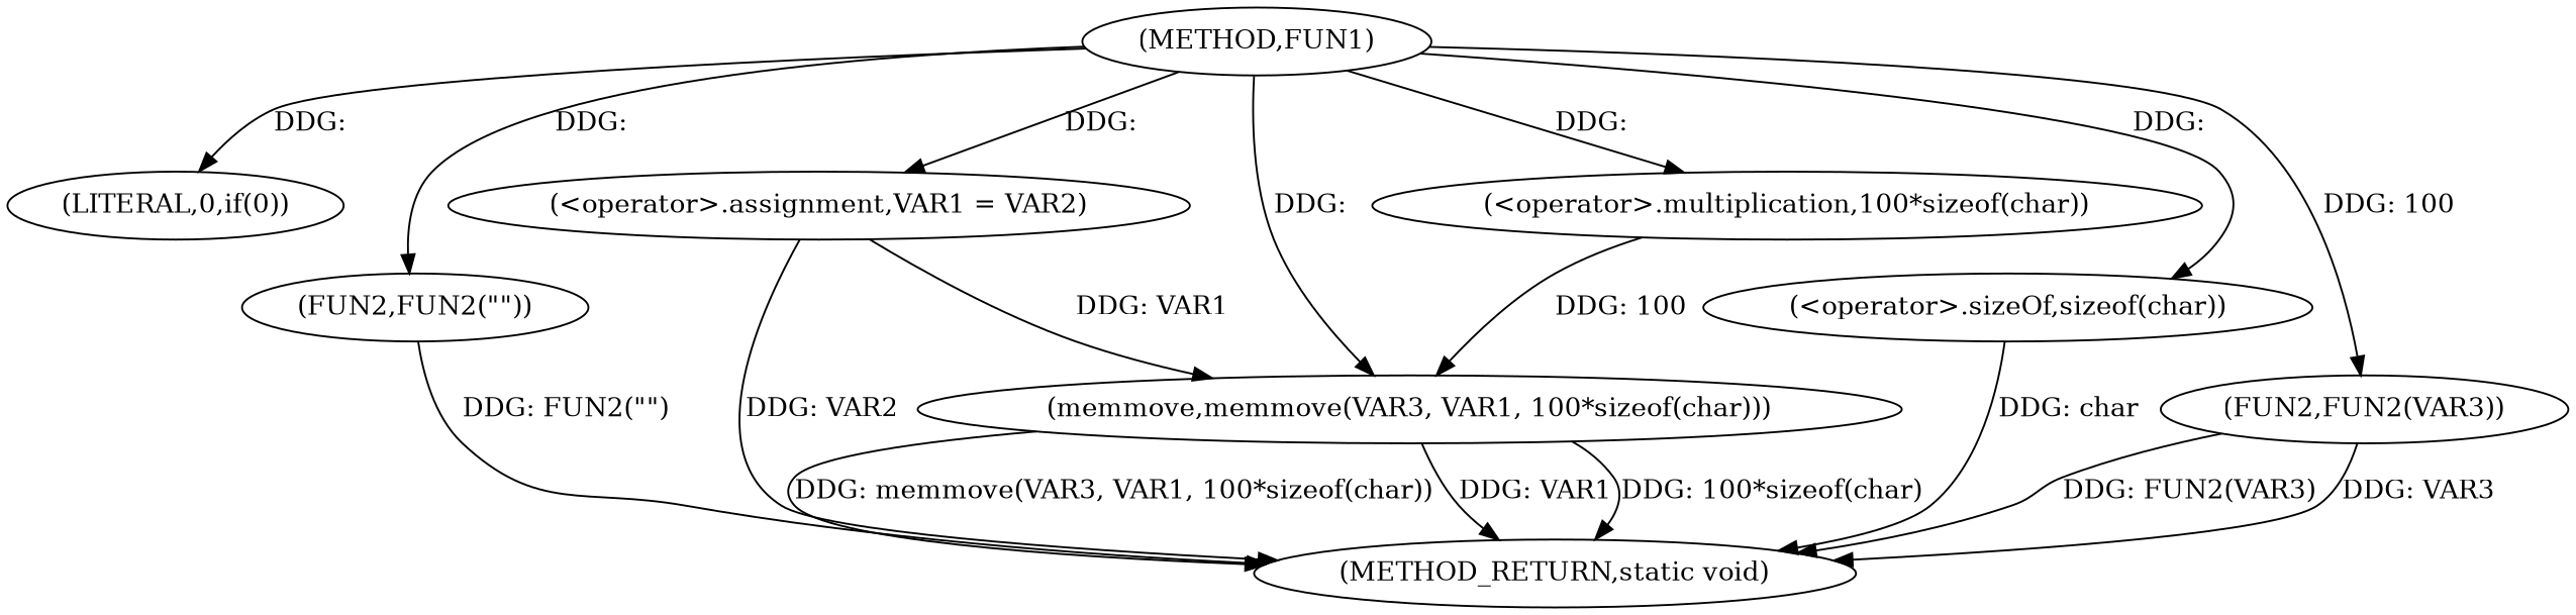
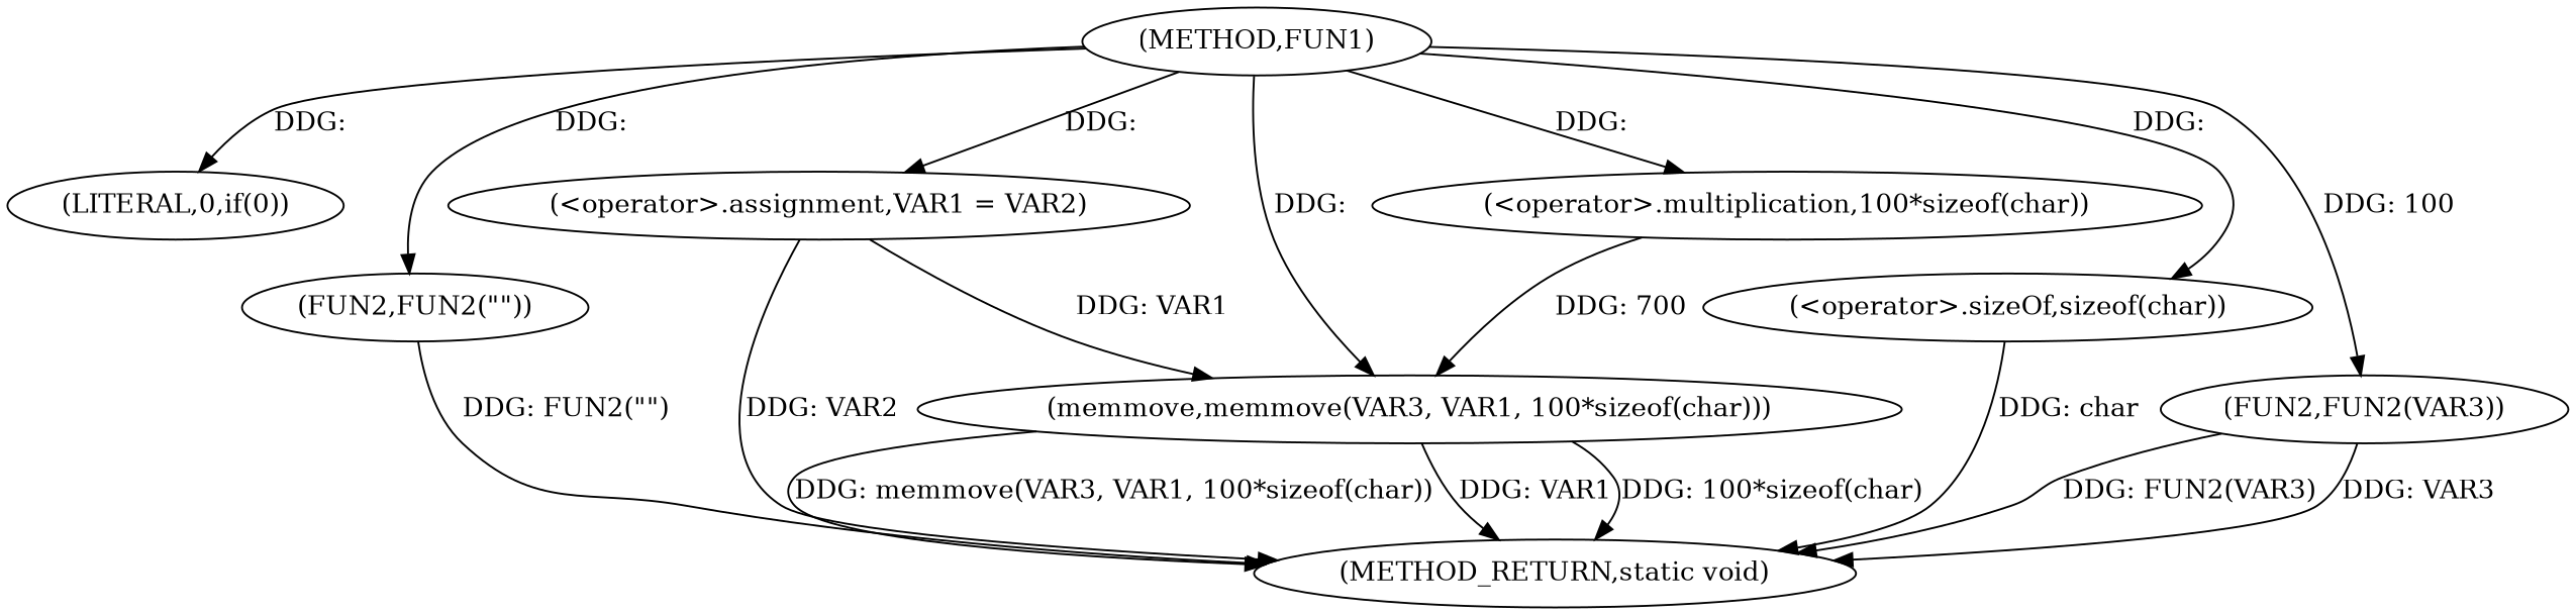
  digraph {
    n1 [label="(METHOD,FUN1)"]
    n2 [label="(LITERAL,0,if(0))"]
    n3 [label="(FUN2,FUN2(\"\"))"]
    n4 [label="(<operator>.assignment,VAR1 = VAR2)"]
    n5 [label="(memmove,memmove(VAR3, VAR1, 100*sizeof(char)))"]
    n6 [label="(<operator>.multiplication,100*sizeof(char))"]
    n7 [label="(<operator>.sizeOf,sizeof(char))"]
    n8 [label="(FUN2,FUN2(VAR3))"]
    n9 [label="(METHOD_RETURN,static void)"]
    n1 -> n2 [label="DDG: "]
    n1 -> n3 [label="DDG: "]
    n1 -> n4 [label="DDG: "]
    n1 -> n5 [label="DDG: "]
    n1 -> n6 [label="DDG: "]
    n1 -> n7 [label="DDG: "]
    n1 -> n8 [label="DDG: 100"]
    n3 -> n9 [label="DDG: FUN2(\"\")"]
    n4 -> n5 [label="DDG: VAR1"]
    n4 -> n9 [label="DDG: VAR2"]
    n5 -> n9 [label="DDG: VAR1"]
    n5 -> n9 [label="DDG: 100*sizeof(char)"]
    n5 -> n9 [label="DDG: memmove(VAR3, VAR1, 100*sizeof(char))"]
-   n6 -> n5 [label="DDG: 100"]
+   n6 -> n5 [label="DDG: 700"]
    n7 -> n9 [label="DDG: char"]
    n8 -> n9 [label="DDG: FUN2(VAR3)"]
    n8 -> n9 [label="DDG: VAR3"]
  }
